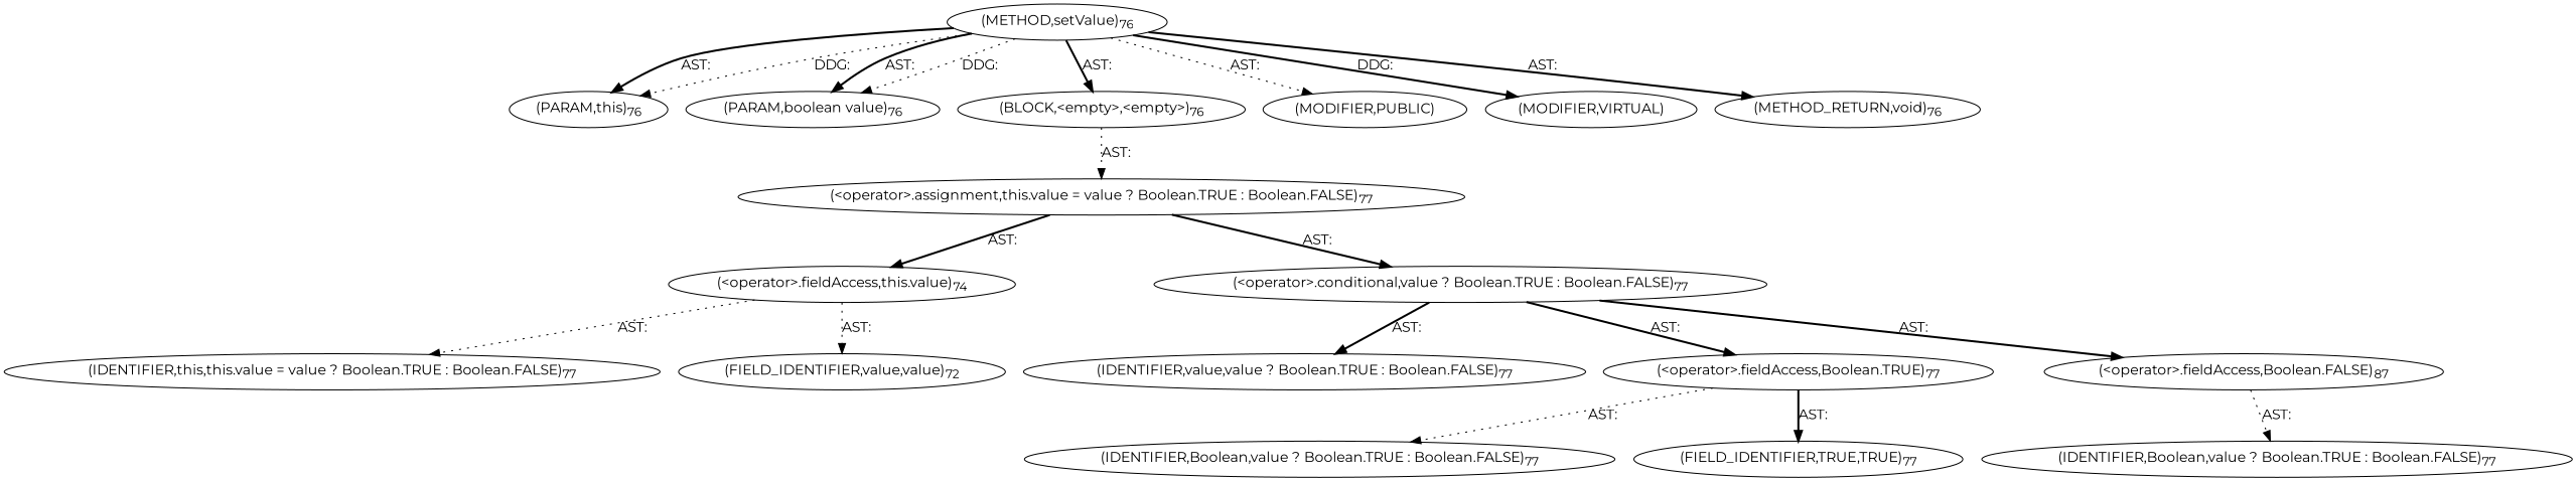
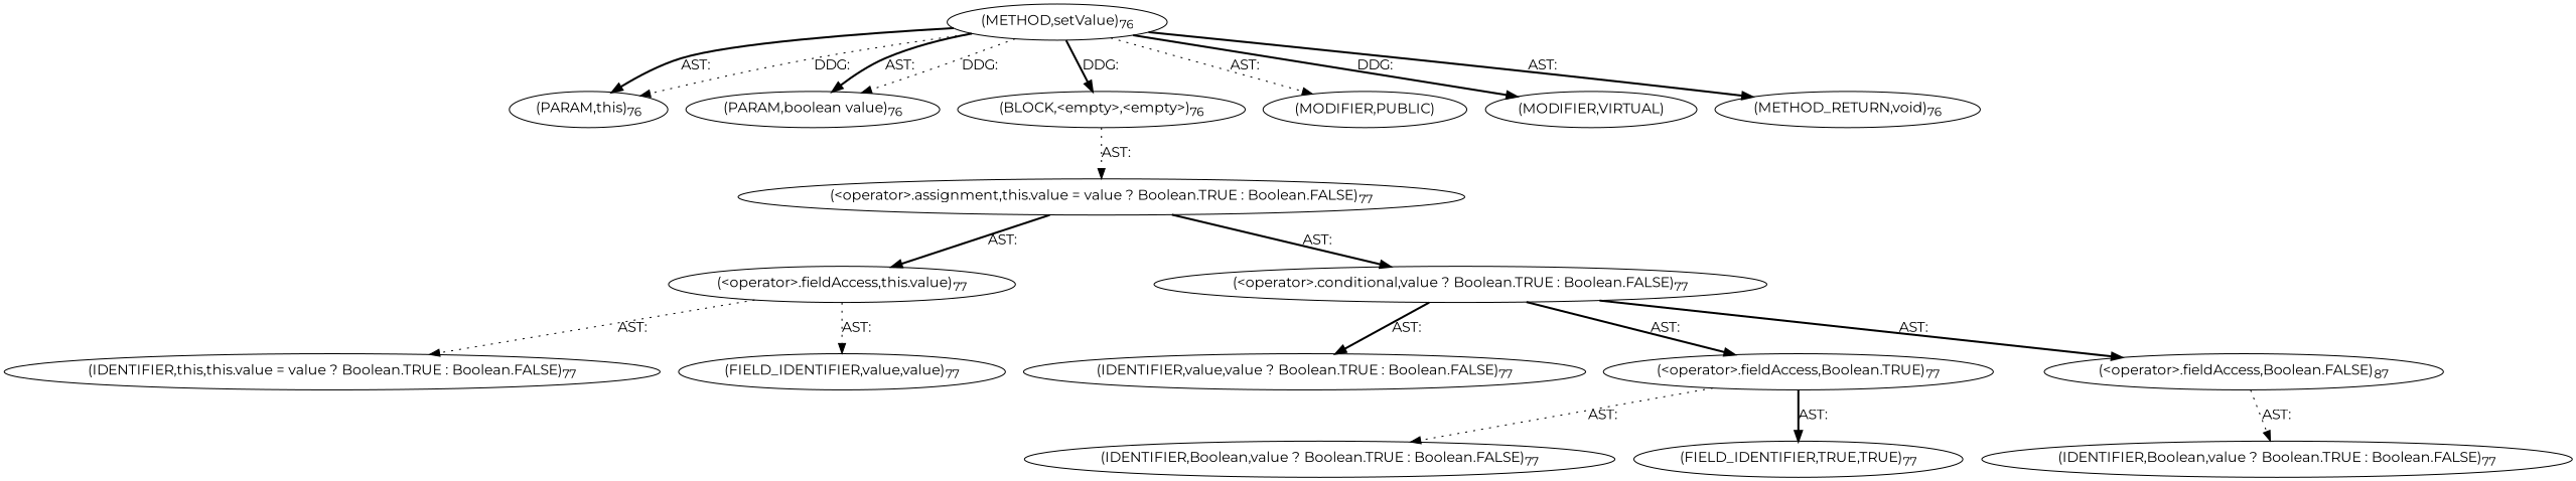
  digraph {
    fontname=Montserrat
    node [fontname=Montserrat]
    edge [fontname=Montserrat style=bold]
    n1 [label=<(METHOD,setValue)<SUB>76</SUB>>]
    n2 [label=<(PARAM,this)<SUB>76</SUB>>]
    n3 [label=<(PARAM,boolean value)<SUB>76</SUB>>]
    n4 [label=<(BLOCK,&lt;empty&gt;,&lt;empty&gt;)<SUB>76</SUB>>]
    n5 [label=<(MODIFIER,PUBLIC)>]
    n6 [label=<(MODIFIER,VIRTUAL)>]
    n7 [label=<(METHOD_RETURN,void)<SUB>76</SUB>>]
    n8 [label=<(&lt;operator&gt;.assignment,this.value = value ? Boolean.TRUE : Boolean.FALSE)<SUB>77</SUB>>]
-   n9 [label=<(&lt;operator&gt;.fieldAccess,this.value)<SUB>74</SUB>>]
+   n9 [label=<(&lt;operator&gt;.fieldAccess,this.value)<SUB>77</SUB>>]
    n10 [label=<(&lt;operator&gt;.conditional,value ? Boolean.TRUE : Boolean.FALSE)<SUB>77</SUB>>]
    n11 [label=<(IDENTIFIER,this,this.value = value ? Boolean.TRUE : Boolean.FALSE)<SUB>77</SUB>>]
-   n12 [label=<(FIELD_IDENTIFIER,value,value)<SUB>72</SUB>>]
+   n12 [label=<(FIELD_IDENTIFIER,value,value)<SUB>77</SUB>>]
    n13 [label=<(IDENTIFIER,value,value ? Boolean.TRUE : Boolean.FALSE)<SUB>77</SUB>>]
    n14 [label=<(&lt;operator&gt;.fieldAccess,Boolean.TRUE)<SUB>77</SUB>>]
    n15 [label=<(&lt;operator&gt;.fieldAccess,Boolean.FALSE)<SUB>87</SUB>>]
    n16 [label=<(IDENTIFIER,Boolean,value ? Boolean.TRUE : Boolean.FALSE)<SUB>77</SUB>>]
    n17 [label=<(FIELD_IDENTIFIER,TRUE,TRUE)<SUB>77</SUB>>]
    n18 [label=<(IDENTIFIER,Boolean,value ? Boolean.TRUE : Boolean.FALSE)<SUB>77</SUB>>]
    n1 -> n2 [label="AST: "]
    n1 -> n2 [label="DDG: " style=dotted]
    n1 -> n3 [label="AST: "]
    n1 -> n3 [label="DDG: " style=dotted]
-   n1 -> n4 [label="AST: "]
+   n1 -> n4 [label="DDG: "]
    n1 -> n5 [label="AST: " style=dotted]
    n1 -> n6 [label="DDG: "]
    n1 -> n7 [label="AST: "]
    n4 -> n8 [label="AST: " style=dotted]
    n8 -> n9 [label="AST: "]
    n8 -> n10 [label="AST: "]
    n9 -> n11 [label="AST: " style=dotted]
    n9 -> n12 [label="AST: " style=dotted]
    n10 -> n13 [label="AST: "]
    n10 -> n14 [label="AST: "]
    n10 -> n15 [label="AST: "]
    n14 -> n16 [label="AST: " style=dotted]
    n14 -> n17 [label="AST: "]
    n15 -> n18 [label="AST: " style=dotted]
  }
